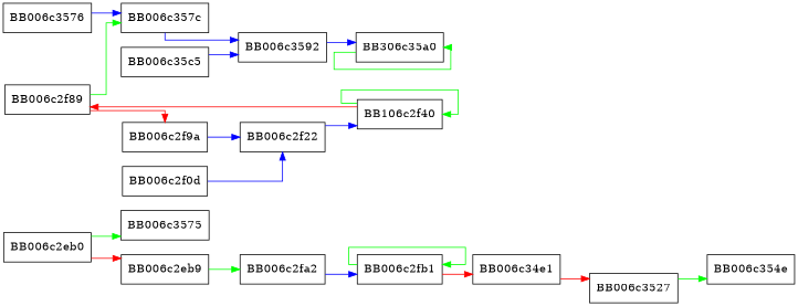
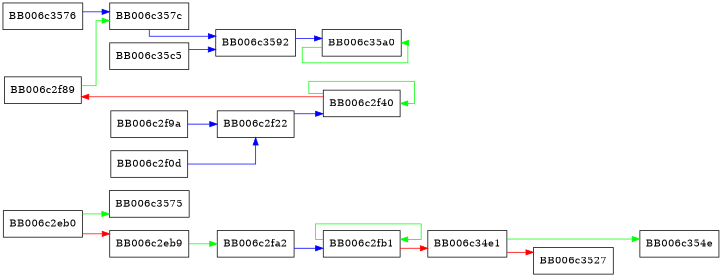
  digraph {
    rankdir=LR
    splines=ortho
    node [shape=box]
    edge [color=blue]
    BB006c2eb0
    BB006c3575
    BB006c2eb9
    BB006c2fa2
    BB006c2fb1
    BB006c34e1
    BB006c3576
    BB006c357c
    BB006c2f0d
    BB006c2f22
    BB006c3592
-   BB006c2f40 [label=BB106c2f40]
+   BB006c2f40
    BB006c2f89
    BB006c2f9a
-   BB006c35a0 [label=BB306c35a0]
+   BB006c35a0
    BB006c354e
    BB006c3527
    BB006c35c5
    BB006c2eb0 -> BB006c3575 [color=green]
    BB006c2eb0 -> BB006c2eb9 [color=red]
    BB006c2eb9 -> BB006c2fa2 [color=green]
    BB006c2fa2 -> BB006c2fb1
    BB006c2fb1 -> BB006c2fb1 [color=green]
    BB006c2fb1 -> BB006c34e1 [color=red]
-   BB006c3527 -> BB006c354e [color=green]
+   BB006c34e1 -> BB006c354e [color=green]
    BB006c34e1 -> BB006c3527 [color=red]
    BB006c3576 -> BB006c357c
    BB006c357c -> BB006c3592
    BB006c2f0d -> BB006c2f22
    BB006c2f22 -> BB006c2f40
    BB006c3592 -> BB006c35a0
    BB006c2f40 -> BB006c2f40 [color=green]
    BB006c2f40 -> BB006c2f89 [color=red]
    BB006c2f89 -> BB006c357c [color=green]
-   BB006c2f89 -> BB006c2f9a [color=red]
    BB006c2f9a -> BB006c2f22
    BB006c35a0 -> BB006c35a0 [color=green]
    BB006c35c5 -> BB006c3592
  }
